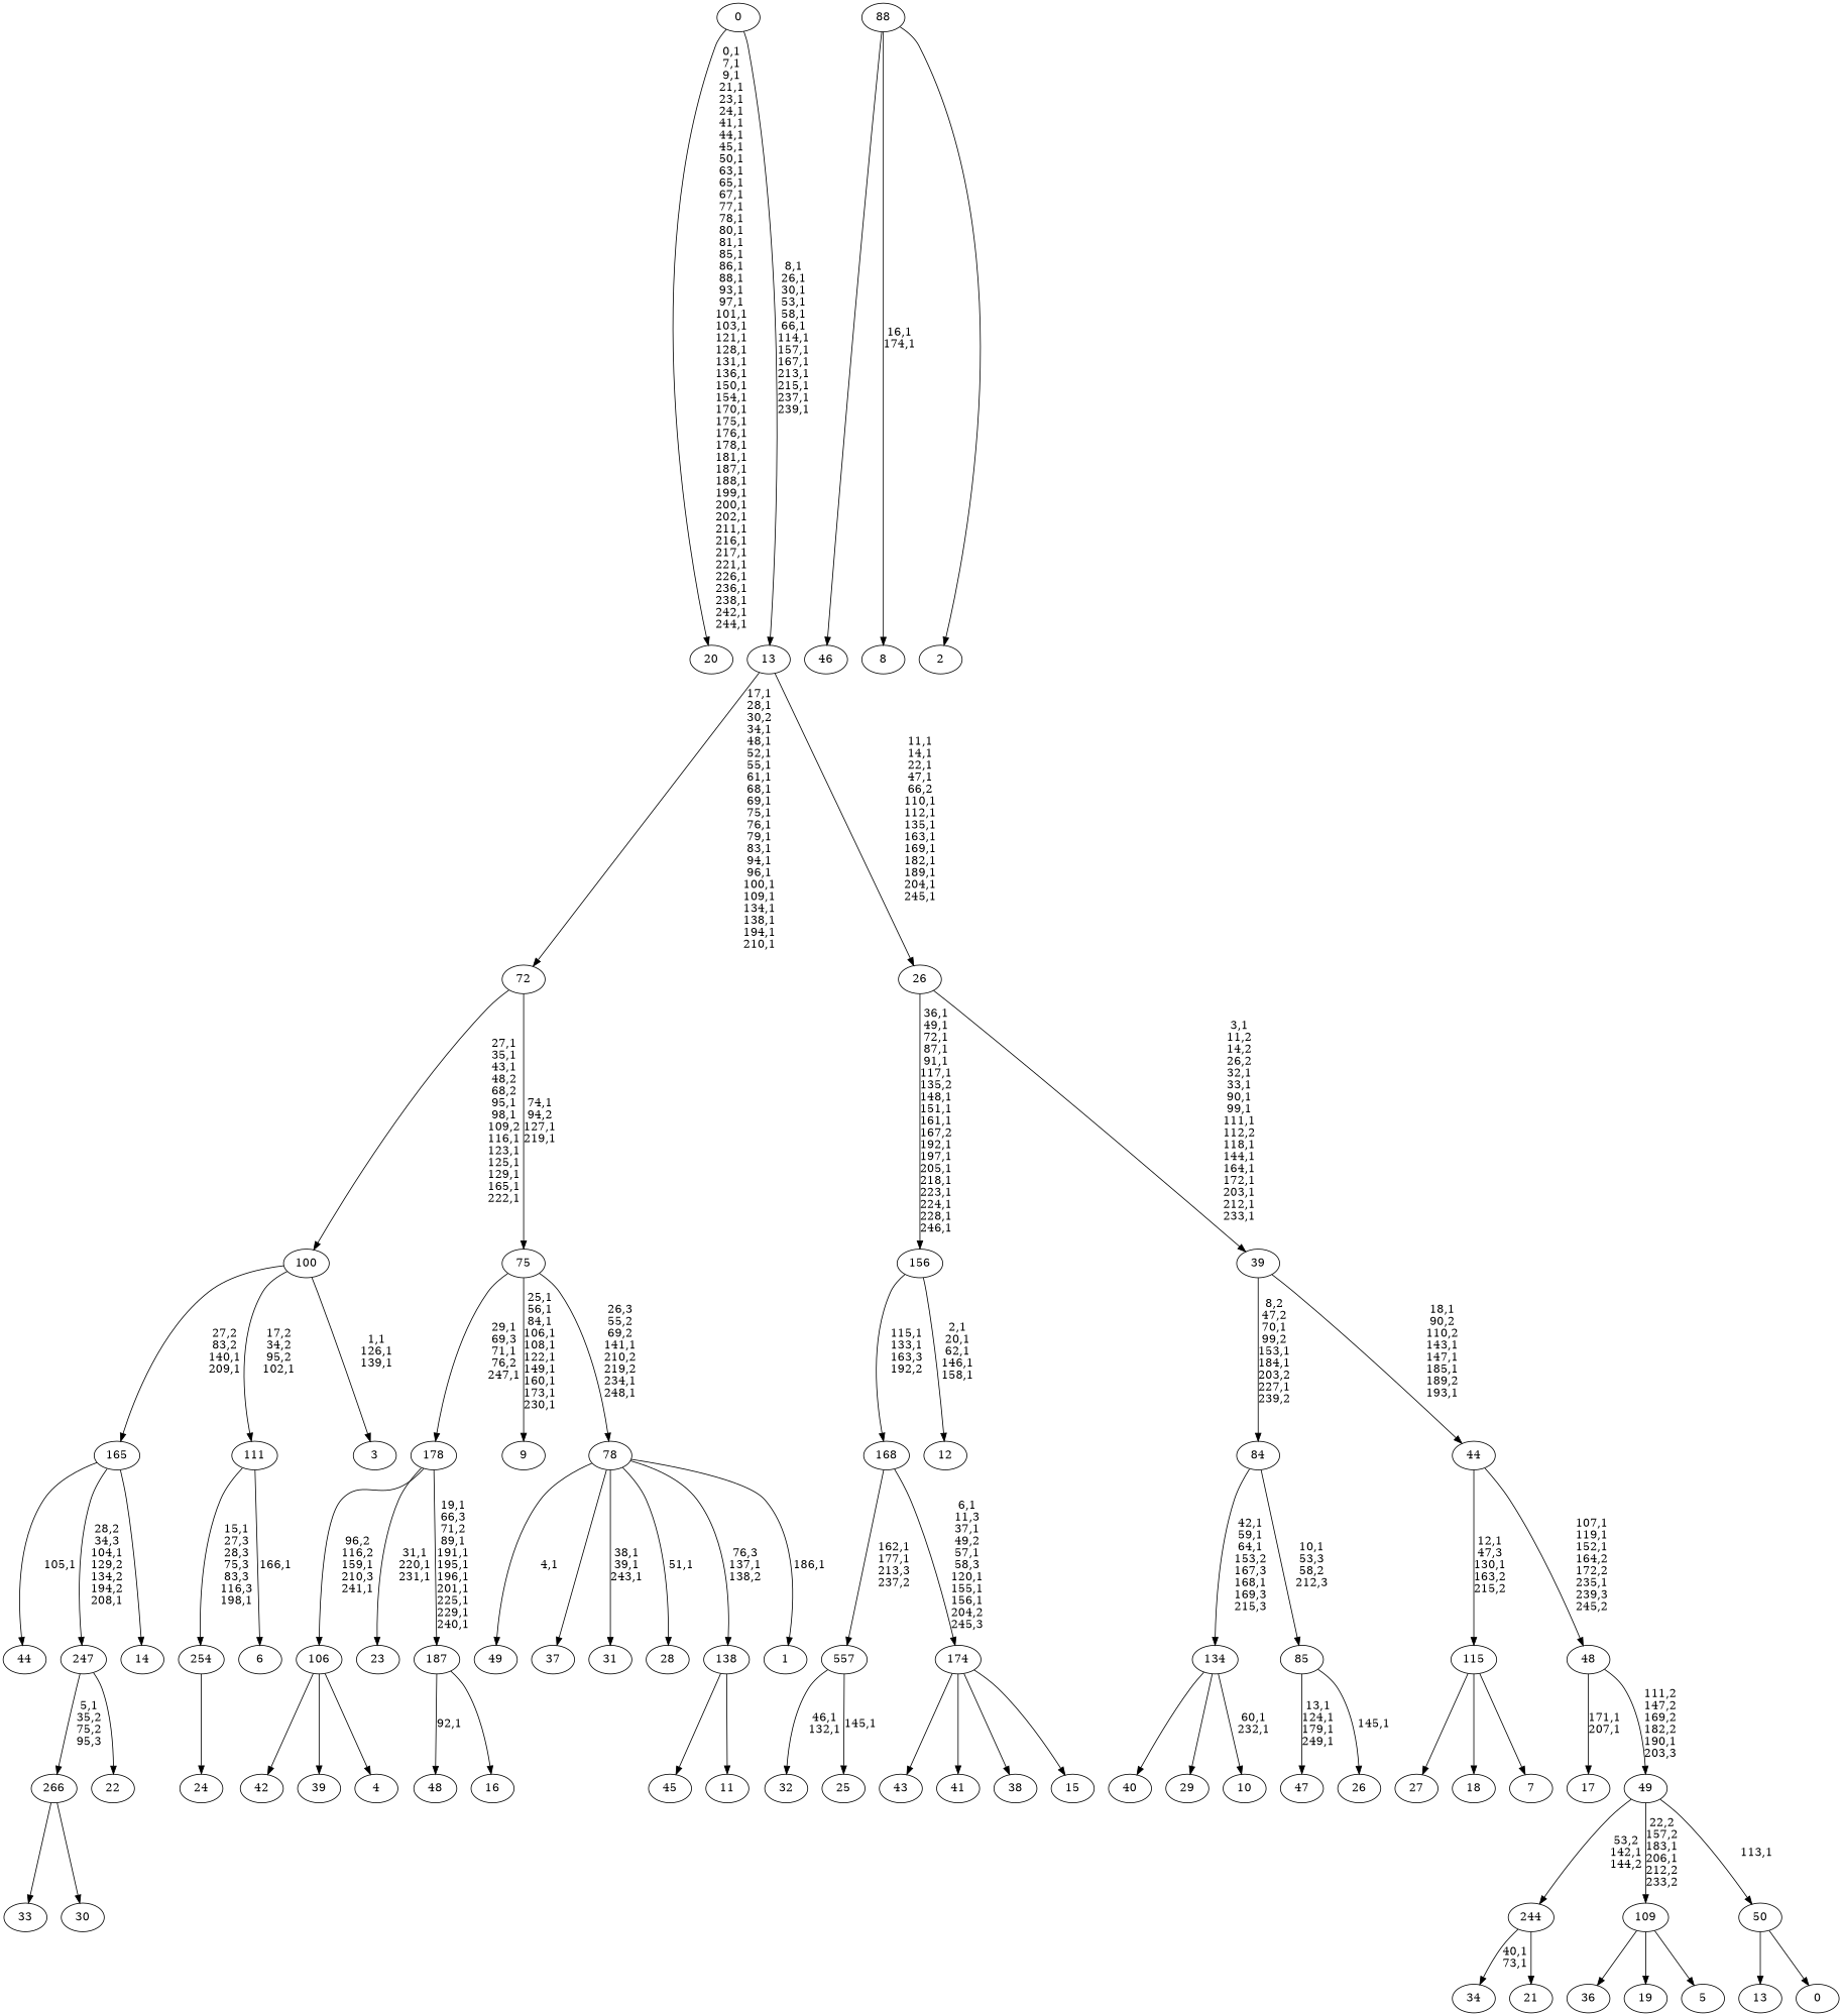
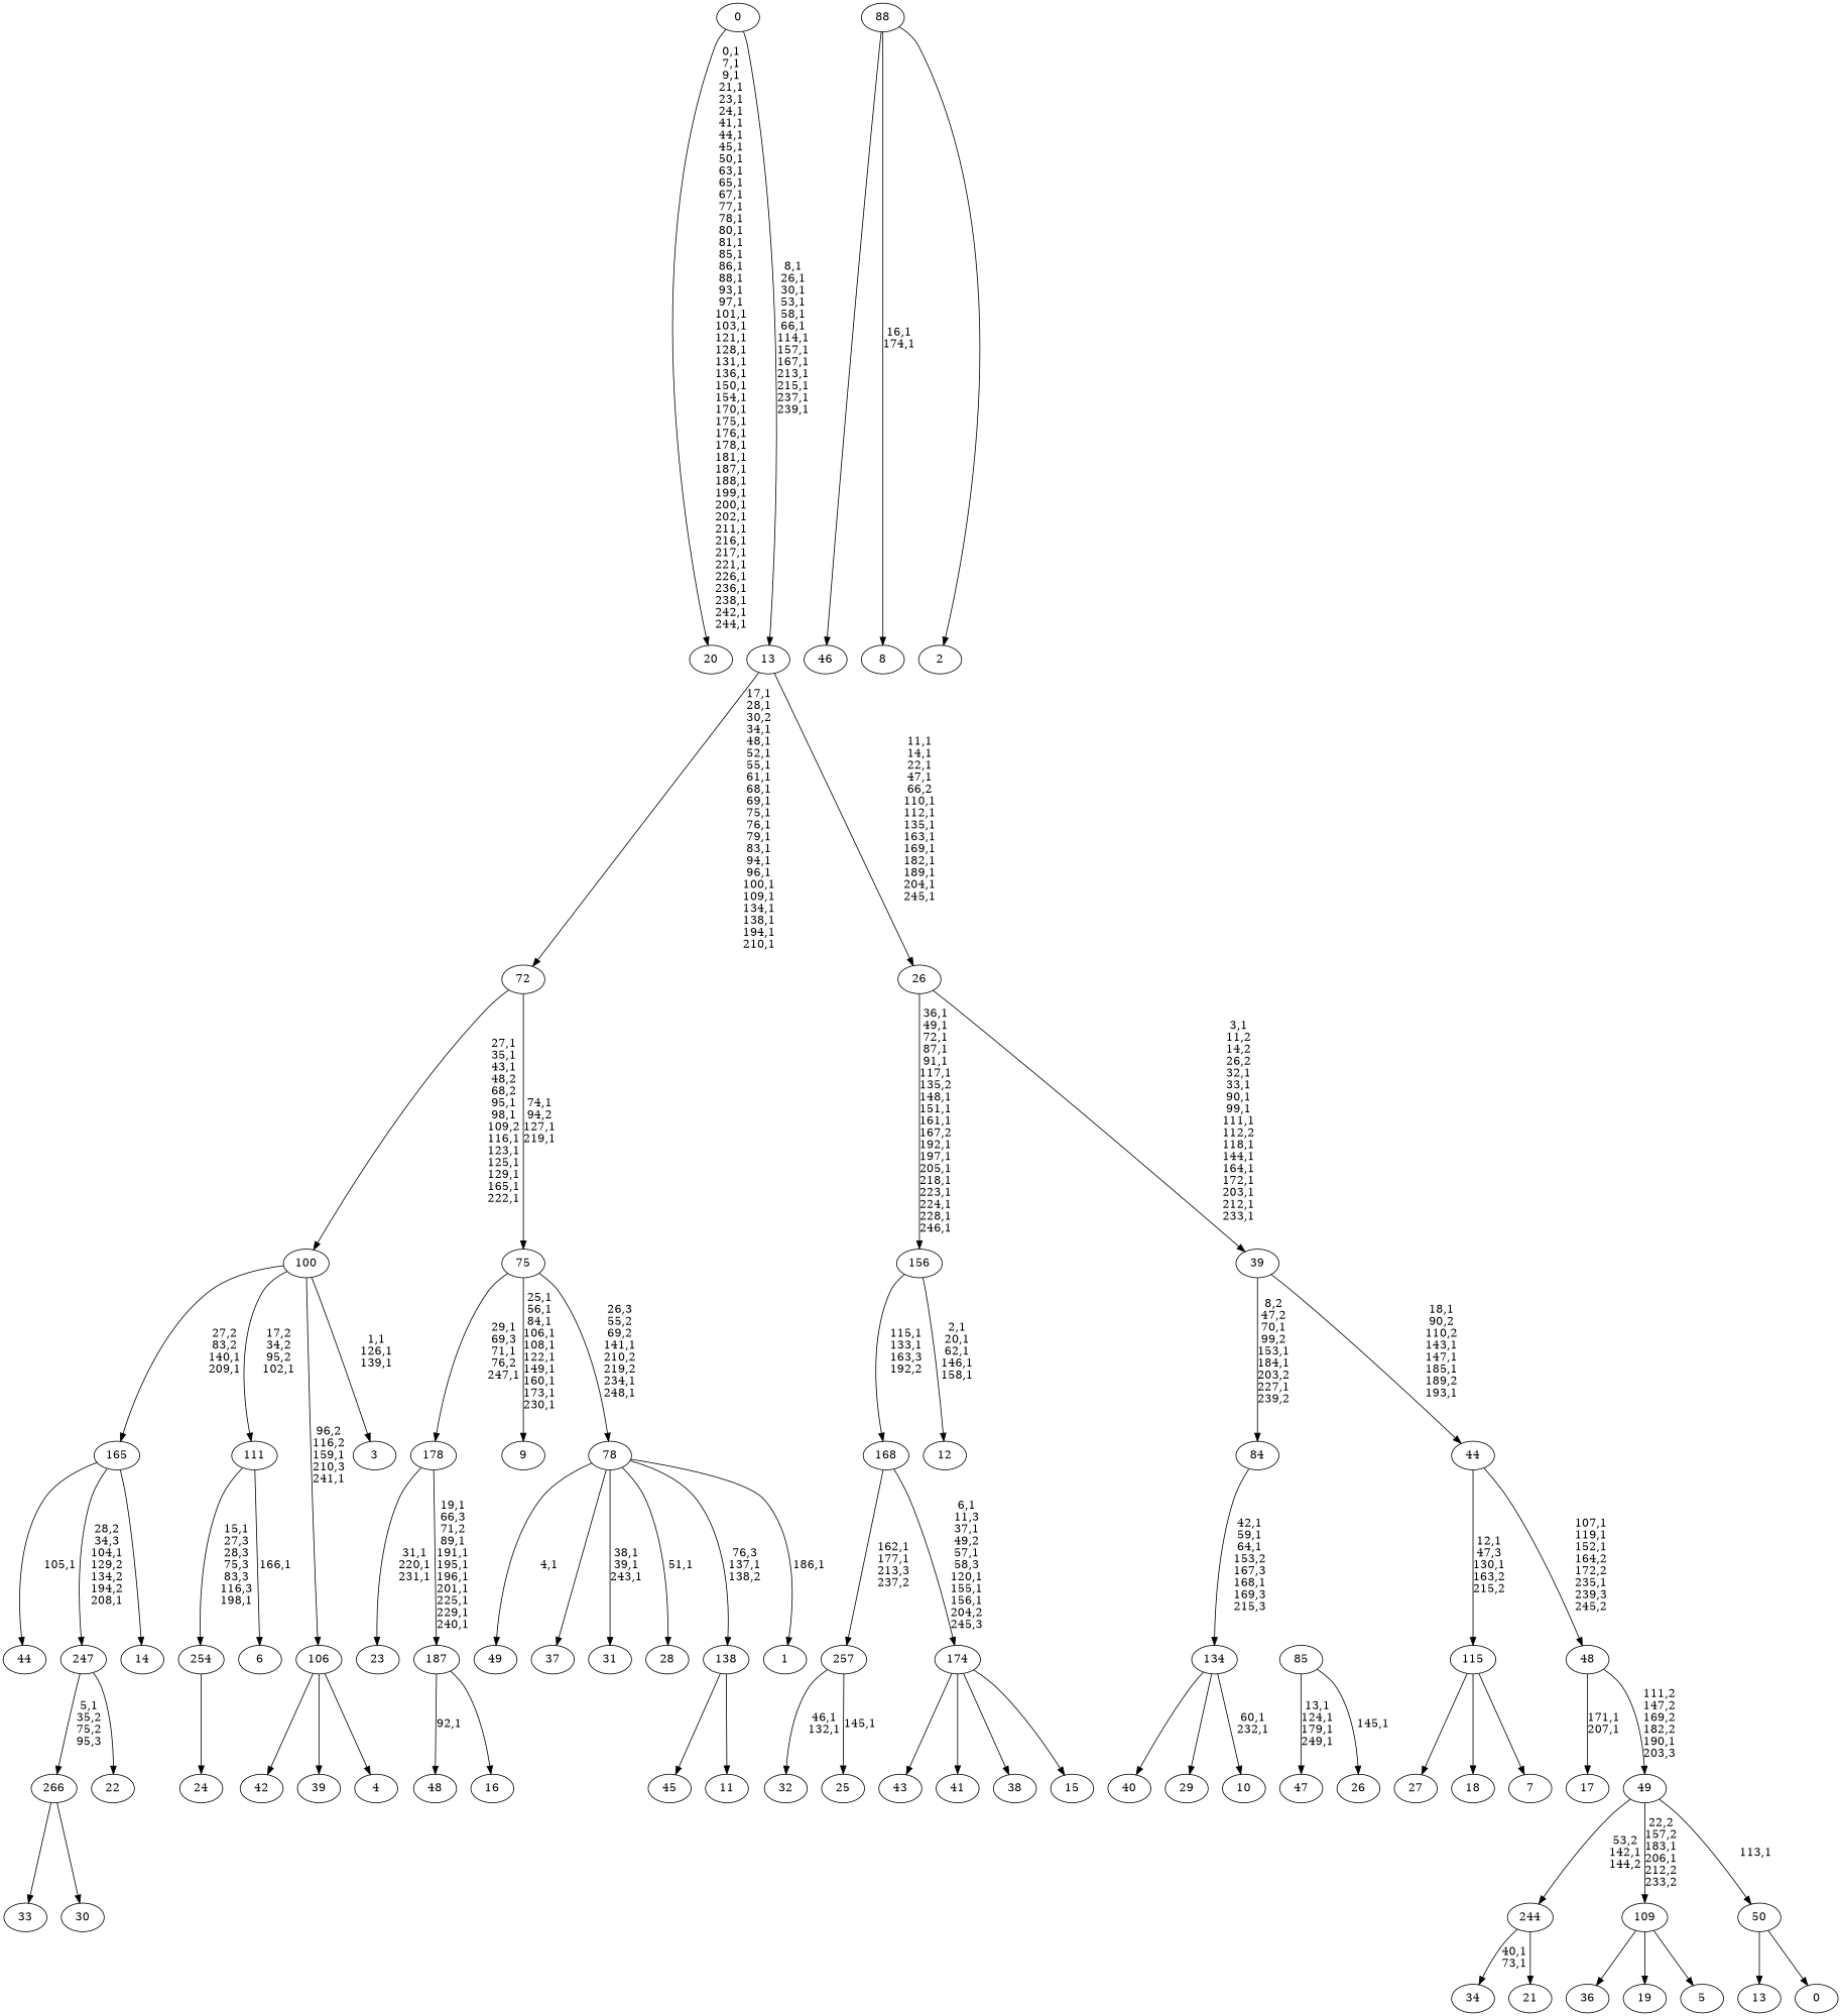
  digraph {
    n1 [label=49]
    n2 [label=48]
    n3 [label=47]
    n4 [label=46]
    n5 [label=45]
    n6 [label=44]
    n7 [label=43]
    n8 [label=42]
    n9 [label=41]
    n10 [label=40]
    n11 [label=39]
    n12 [label=38]
    n13 [label=37]
    n14 [label=36]
    n15 [label=34]
    n16 [label=33]
    n17 [label=32]
    n18 [label=31]
    n19 [label=30]
    266
    n21 [label=29]
    n22 [label=28]
    n23 [label=27]
    n24 [label=26]
    n25 [label=25]
-   257 [label=557]
+   257
    n27 [label=24]
    254
    n29 [label=23]
    n30 [label=22]
    247
    n32 [label=21]
    244
    n34 [label=20]
    n35 [label=19]
    n36 [label=18]
    n37 [label=17]
    n38 [label=16]
    187
    178
    n41 [label=15]
    174
    168
    n44 [label=14]
    165
    n46 [label=13]
    n47 [label=12]
    156
    n49 [label=11]
    138
    n51 [label=10]
    134
    n53 [label=9]
    n54 [label=8]
    n55 [label=7]
    115
    n57 [label=6]
    111
    n59 [label=5]
    109
    n61 [label=4]
    106
    n63 [label=3]
    100
    n65 [label=2]
    88
    85
    84
    n69 [label=1]
    78
    75
    72
    n73 [label=0]
    50
    49
    48
    44
    39
    26
    13
    0
    266 -> n16
    266 -> n19
    257 -> n17 [label="46,1\n132,1"]
    257 -> n25 [label="145,1"]
    254 -> n27
    247 -> 266 [label="5,1\n35,2\n75,2\n95,3"]
    247 -> n30
    244 -> n15 [label="40,1\n73,1"]
    244 -> n32
    187 -> n2 [label="92,1"]
    187 -> n38
    178 -> n29 [label="31,1\n220,1\n231,1"]
    178 -> 187 [label="19,1\n66,3\n71,2\n89,1\n191,1\n195,1\n196,1\n201,1\n225,1\n229,1\n240,1"]
    174 -> n7
    174 -> n9
    174 -> n12
    174 -> n41
    168 -> 257 [label="162,1\n177,1\n213,3\n237,2"]
    168 -> 174 [label="6,1\n11,3\n37,1\n49,2\n57,1\n58,3\n120,1\n155,1\n156,1\n204,2\n245,3"]
    165 -> n6 [label="105,1"]
    165 -> 247 [label="28,2\n34,3\n104,1\n129,2\n134,2\n194,2\n208,1"]
    165 -> n44
    156 -> 168 [label="115,1\n133,1\n163,3\n192,2"]
    156 -> n47 [label="2,1\n20,1\n62,1\n146,1\n158,1"]
    138 -> n5
    138 -> n49
    134 -> n10
    134 -> n21
    134 -> n51 [label="60,1\n232,1"]
    115 -> n23
    115 -> n36
    115 -> n55
    111 -> 254 [label="15,1\n27,3\n28,3\n75,3\n83,3\n116,3\n198,1"]
    111 -> n57 [label="166,1"]
    109 -> n14
    109 -> n35
    109 -> n59
    106 -> n8
    106 -> n11
    106 -> n61
    100 -> 165 [label="27,2\n83,2\n140,1\n209,1"]
    100 -> 111 [label="17,2\n34,2\n95,2\n102,1"]
-   178 -> 106 [label="96,2\n116,2\n159,1\n210,3\n241,1"]
+   100 -> 106 [label="96,2\n116,2\n159,1\n210,3\n241,1"]
    100 -> n63 [label="1,1\n126,1\n139,1"]
    88 -> n4
    88 -> n54 [label="16,1\n174,1"]
    88 -> n65
    85 -> n3 [label="13,1\n124,1\n179,1\n249,1"]
    85 -> n24 [label="145,1"]
    84 -> 134 [label="42,1\n59,1\n64,1\n153,2\n167,3\n168,1\n169,3\n215,3"]
-   84 -> 85 [label="10,1\n53,3\n58,2\n212,3"]
    78 -> n1 [label="4,1"]
    78 -> n13
    78 -> n18 [label="38,1\n39,1\n243,1"]
    78 -> n22 [label="51,1"]
    78 -> 138 [label="76,3\n137,1\n138,2"]
    78 -> n69 [label="186,1"]
    75 -> 178 [label="29,1\n69,3\n71,1\n76,2\n247,1"]
    75 -> n53 [label="25,1\n56,1\n84,1\n106,1\n108,1\n122,1\n149,1\n160,1\n173,1\n230,1"]
    75 -> 78 [label="26,3\n55,2\n69,2\n141,1\n210,2\n219,2\n234,1\n248,1"]
    72 -> 100 [label="27,1\n35,1\n43,1\n48,2\n68,2\n95,1\n98,1\n109,2\n116,1\n123,1\n125,1\n129,1\n165,1\n222,1"]
    72 -> 75 [label="74,1\n94,2\n127,1\n219,1"]
    50 -> n46
    50 -> n73
    49 -> 244 [label="53,2\n142,1\n144,2"]
    49 -> 109 [label="22,2\n157,2\n183,1\n206,1\n212,2\n233,2"]
    49 -> 50 [label="113,1"]
    48 -> n37 [label="171,1\n207,1"]
    48 -> 49 [label="111,2\n147,2\n169,2\n182,2\n190,1\n203,3"]
    44 -> 115 [label="12,1\n47,3\n130,1\n163,2\n215,2"]
    44 -> 48 [label="107,1\n119,1\n152,1\n164,2\n172,2\n235,1\n239,3\n245,2"]
    39 -> 84 [label="8,2\n47,2\n70,1\n99,2\n153,1\n184,1\n203,2\n227,1\n239,2"]
    39 -> 44 [label="18,1\n90,2\n110,2\n143,1\n147,1\n185,1\n189,2\n193,1"]
    26 -> 156 [label="36,1\n49,1\n72,1\n87,1\n91,1\n117,1\n135,2\n148,1\n151,1\n161,1\n167,2\n192,1\n197,1\n205,1\n218,1\n223,1\n224,1\n228,1\n246,1"]
    26 -> 39 [label="3,1\n11,2\n14,2\n26,2\n32,1\n33,1\n90,1\n99,1\n111,1\n112,2\n118,1\n144,1\n164,1\n172,1\n203,1\n212,1\n233,1"]
    13 -> 72 [label="17,1\n28,1\n30,2\n34,1\n48,1\n52,1\n55,1\n61,1\n68,1\n69,1\n75,1\n76,1\n79,1\n83,1\n94,1\n96,1\n100,1\n109,1\n134,1\n138,1\n194,1\n210,1"]
    13 -> 26 [label="11,1\n14,1\n22,1\n47,1\n66,2\n110,1\n112,1\n135,1\n163,1\n169,1\n182,1\n189,1\n204,1\n245,1"]
    0 -> n34 [label="0,1\n7,1\n9,1\n21,1\n23,1\n24,1\n41,1\n44,1\n45,1\n50,1\n63,1\n65,1\n67,1\n77,1\n78,1\n80,1\n81,1\n85,1\n86,1\n88,1\n93,1\n97,1\n101,1\n103,1\n121,1\n128,1\n131,1\n136,1\n150,1\n154,1\n170,1\n175,1\n176,1\n178,1\n181,1\n187,1\n188,1\n199,1\n200,1\n202,1\n211,1\n216,1\n217,1\n221,1\n226,1\n236,1\n238,1\n242,1\n244,1"]
    0 -> 13 [label="8,1\n26,1\n30,1\n53,1\n58,1\n66,1\n114,1\n157,1\n167,1\n213,1\n215,1\n237,1\n239,1"]
  }
